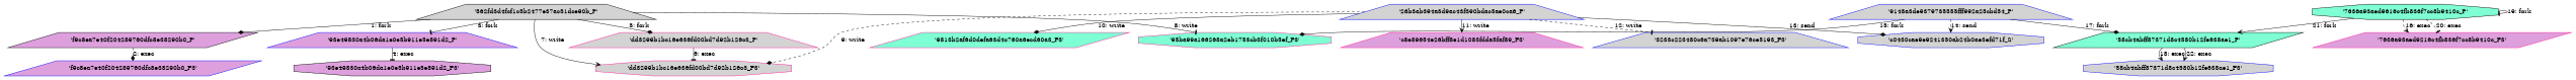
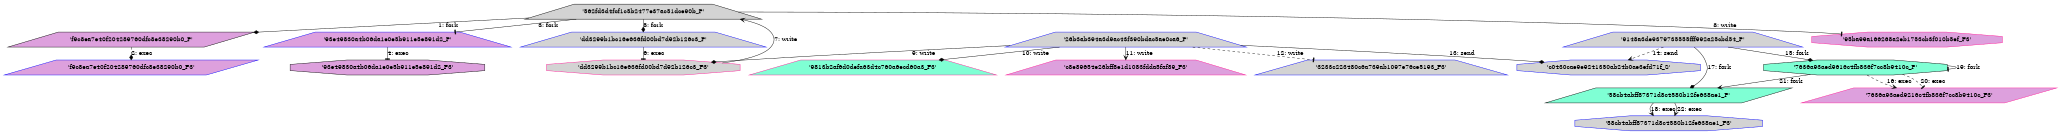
  digraph {
    engine=neato
    fixedsize=false
    fontname="DejaVu Serif"
    fontsize=10
    nodesep=0.3
    rankdir=TB
    ranksep=0
    splines=true
    node [color=blue fillcolor=lightgrey fontname="DejaVu Serif" node_type=Process shape=trapezium style=filled]
    edge [arrowhead=diamond fontname="DejaVu Serif" style=solid]
    "'562fd3d4fcf1c5b2477e37ac51dce90b_P'" [color=black]
    "'f9c8ea7e40f204289760dfc8e38290b0_P'" [color=black fillcolor=plum shape=parallelogram]
    "'93e49830a4b06da1e0e5b911e5e891d2_P'" [fillcolor=plum]
-   "'dd3299b1bc16e636fd00bd7d92b126c3_P'" [color=deeppink]
+   "'dd3299b1bc16e636fd00bd7d92b126c3_P'"
    "'dd3299b1bc16e636fd00bd7d92b126c3_F3'" [color=deeppink node_type=file shape=octagon]
-   "'95ba99a166268a2eb1753cb3f010b5ef_F3'" [color=deeppink fillcolor=aquamarine node_type=file shape=octagon]
+   "'95ba99a166268a2eb1753cb3f010b5ef_F3'" [color=deeppink fillcolor=plum node_type=file shape=octagon]
    "'f9c8ea7e40f204289760dfc8e38290b0_F3'" [fillcolor=plum node_type=File shape=parallelogram]
    "'93e49830a4b06da1e0e5b911e5e891d2_F3'" [color=black fillcolor=plum node_type=File shape=octagon]
    "'26b3ab394a3d9ac43f390bdac5ae0ca6_P'"
-   "'9813b2af6d0defa63d4c760a6ecd60a3_F3'" [color=deeppink fillcolor=aquamarine node_type=file shape=parallelogram]
+   "'9813b2af6d0defa63d4c760a6ecd60a3_F3'" [color=deeppink fillcolor=aquamarine node_type=file]
    "'c8e89654e26bff8e1d1083fdda5faf89_F3'" [color=deeppink fillcolor=plum node_type=file]
    "'3233c223480c6a739ab1097e76ce5193_F3'" [node_type=file]
    "'c0430cae9e9241350ab24b0ae3efd71f_S'" [node_type=Socket shape=octagon]
    "'9148a3de9379735555fff992a25cbd54_P'"
    n15 [color=black fillcolor=aquamarine label="'7636a93aed9616c4fb836f7cc8b9410c_P'" shape=octagon]
    "'58cb4abff87371d8c4580b12fe638ae1_P'" [color=black fillcolor=aquamarine shape=parallelogram]
    "'7636a93aed9216c4fb836f7cc8b9410c_F3'" [color=deeppink fillcolor=plum node_type=File shape=parallelogram]
    "'58cb4abff87371d8c4580b12fe638ae1_F3'" [node_type=File shape=octagon]
    "'562fd3d4fcf1c5b2477e37ac51dce90b_P'" -> "'f9c8ea7e40f204289760dfc8e38290b0_P'" [label="1: fork"]
    "'562fd3d4fcf1c5b2477e37ac51dce90b_P'" -> "'93e49830a4b06da1e0e5b911e5e891d2_P'" [arrowhead=tee label="3: fork"]
    "'562fd3d4fcf1c5b2477e37ac51dce90b_P'" -> "'dd3299b1bc16e636fd00bd7d92b126c3_P'" [label="5: fork"]
-   "'562fd3d4fcf1c5b2477e37ac51dce90b_P'" -> "'dd3299b1bc16e636fd00bd7d92b126c3_F3'" [arrowhead=vee label="7: write"]
+   "'dd3299b1bc16e636fd00bd7d92b126c3_F3'" -> "'562fd3d4fcf1c5b2477e37ac51dce90b_P'" [arrowhead=vee label="7: write"]
    "'562fd3d4fcf1c5b2477e37ac51dce90b_P'" -> "'95ba99a166268a2eb1753cb3f010b5ef_F3'" [arrowhead=tee label="8: write"]
    "'f9c8ea7e40f204289760dfc8e38290b0_P'" -> "'f9c8ea7e40f204289760dfc8e38290b0_F3'" [label="2: exec" style=dashed]
    "'93e49830a4b06da1e0e5b911e5e891d2_P'" -> "'93e49830a4b06da1e0e5b911e5e891d2_F3'" [arrowhead=tee label="4: exec"]
    "'dd3299b1bc16e636fd00bd7d92b126c3_P'" -> "'dd3299b1bc16e636fd00bd7d92b126c3_F3'" [arrowhead=tee label="6: exec"]
-   "'26b3ab394a3d9ac43f390bdac5ae0ca6_P'" -> "'dd3299b1bc16e636fd00bd7d92b126c3_F3'" [label="9: write" style=dashed]
+   "'26b3ab394a3d9ac43f390bdac5ae0ca6_P'" -> "'dd3299b1bc16e636fd00bd7d92b126c3_F3'" [label="9: write"]
    "'26b3ab394a3d9ac43f390bdac5ae0ca6_P'" -> "'9813b2af6d0defa63d4c760a6ecd60a3_F3'" [label="10: write"]
    "'26b3ab394a3d9ac43f390bdac5ae0ca6_P'" -> "'c8e89654e26bff8e1d1083fdda5faf89_F3'" [arrowhead=vee label="11: write"]
    "'26b3ab394a3d9ac43f390bdac5ae0ca6_P'" -> "'3233c223480c6a739ab1097e76ce5193_F3'" [arrowhead=tee label="12: write" style=dashed]
    "'26b3ab394a3d9ac43f390bdac5ae0ca6_P'" -> "'c0430cae9e9241350ab24b0ae3efd71f_S'" [label="13: send"]
    "'9148a3de9379735555fff992a25cbd54_P'" -> "'c0430cae9e9241350ab24b0ae3efd71f_S'" [arrowhead=vee label="14: send" style=dashed]
-   "'9148a3de9379735555fff992a25cbd54_P'" -> "'95ba99a166268a2eb1753cb3f010b5ef_F3'" [label="15: fork"]
+   "'9148a3de9379735555fff992a25cbd54_P'" -> n15 [label="15: fork"]
    "'9148a3de9379735555fff992a25cbd54_P'" -> "'58cb4abff87371d8c4580b12fe638ae1_P'" [label="17: fork"]
    n15 -> n15 [arrowhead=tee label="19: fork"]
    n15 -> "'58cb4abff87371d8c4580b12fe638ae1_P'" [arrowhead=vee label="21: fork"]
    n15 -> "'7636a93aed9216c4fb836f7cc8b9410c_F3'" [arrowhead=vee label="16: exec" style=dashed]
    n15 -> "'7636a93aed9216c4fb836f7cc8b9410c_F3'" [arrowhead=tee label="20: exec" style=dashed]
    "'58cb4abff87371d8c4580b12fe638ae1_P'" -> "'58cb4abff87371d8c4580b12fe638ae1_F3'" [arrowhead=vee label="18: exec"]
    "'58cb4abff87371d8c4580b12fe638ae1_P'" -> "'58cb4abff87371d8c4580b12fe638ae1_F3'" [arrowhead=vee label="22: exec"]
  }
